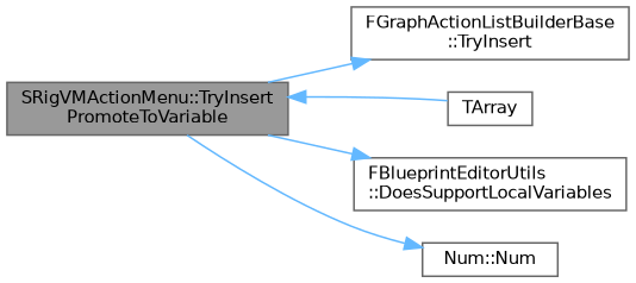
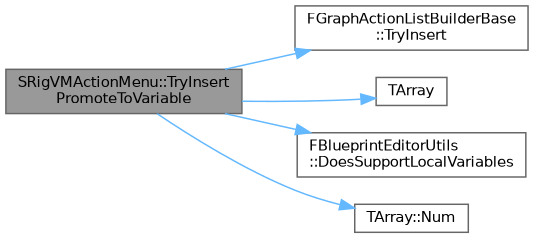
  digraph {
    rankdir=LR
    node [color=grey40 fillcolor=white fontname=Helvetica fontsize=10 shape=box style=filled]
    edge [color=steelblue1 fontname=Helvetica fontsize=10 labelfontname=Helvetica labelfontsize=10 style=solid]
    n1 [color=gray40 fillcolor=grey60 fontcolor=black height=0.2 label="SRigVMActionMenu::TryInsert\lPromoteToVariable" width=0.4]
    n2 [height=0.2 label="FGraphActionListBuilderBase\l::TryInsert" width=0.4]
    n3 [height=0.2 label=TArray width=0.4]
    n4 [height=0.2 label="FBlueprintEditorUtils\l::DoesSupportLocalVariables" width=0.4]
-   n5 [height=0.2 label="Num::Num" width=0.4]
+   n5 [height=0.2 label="TArray::Num" width=0.4]
    n1 -> n2
-   n3 -> n1
+   n1 -> n3
    n1 -> n4
    n1 -> n5
  }
